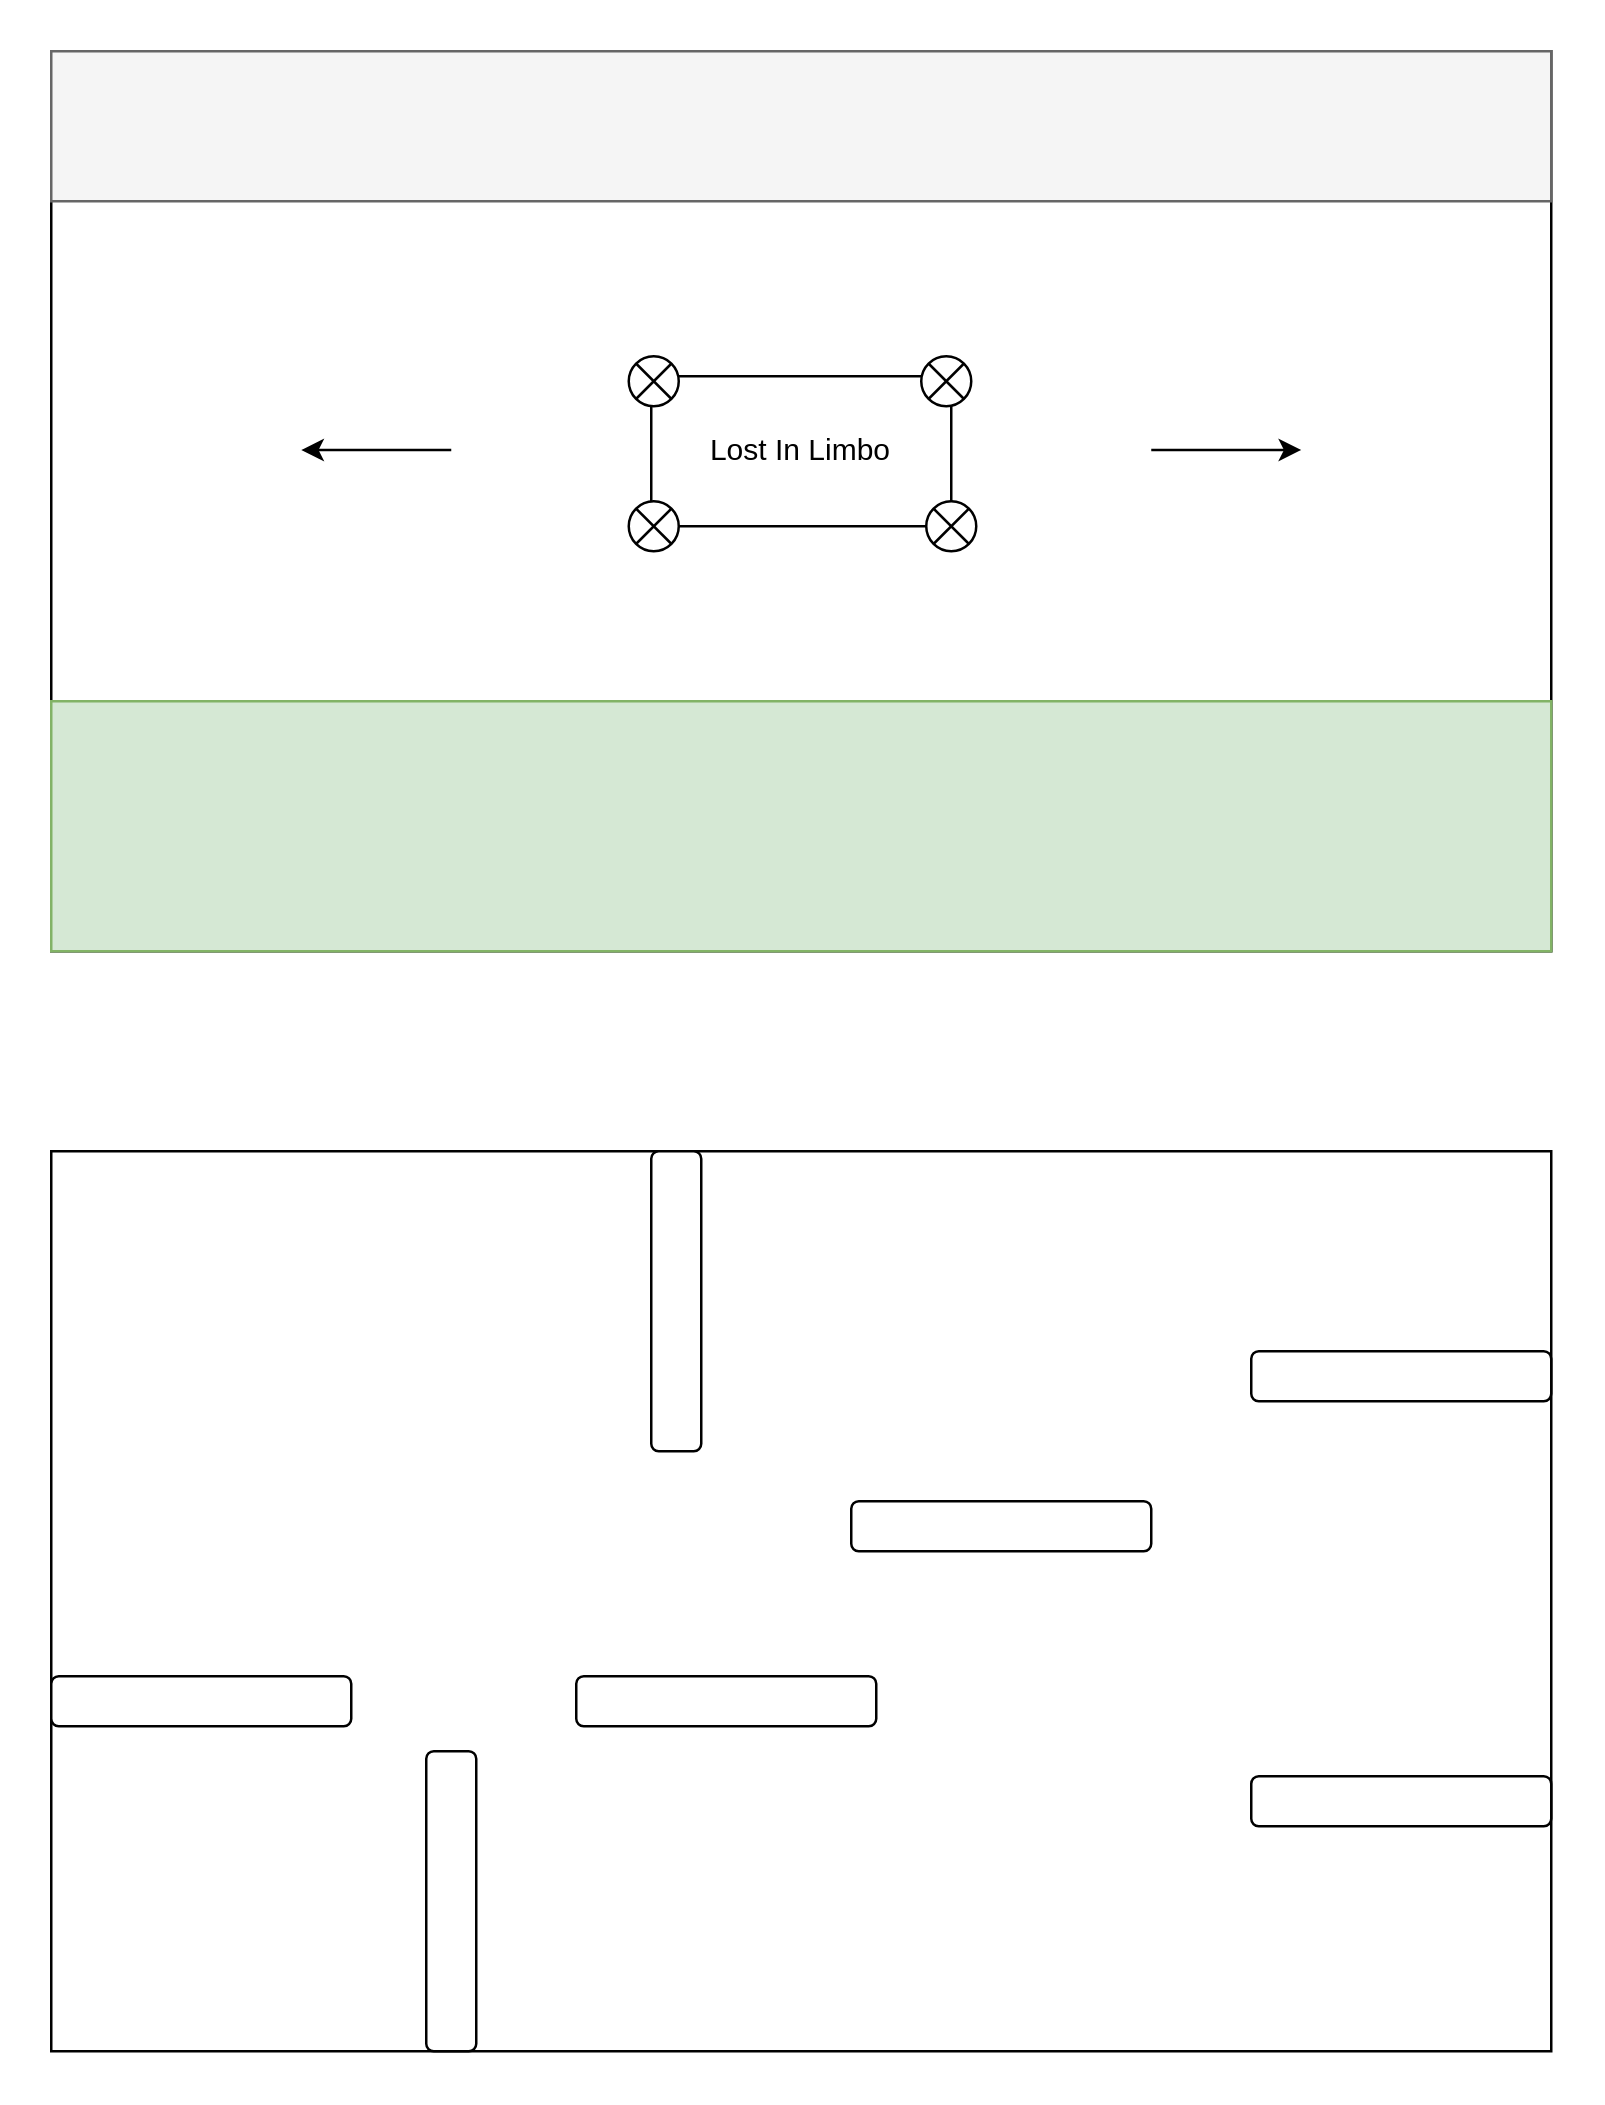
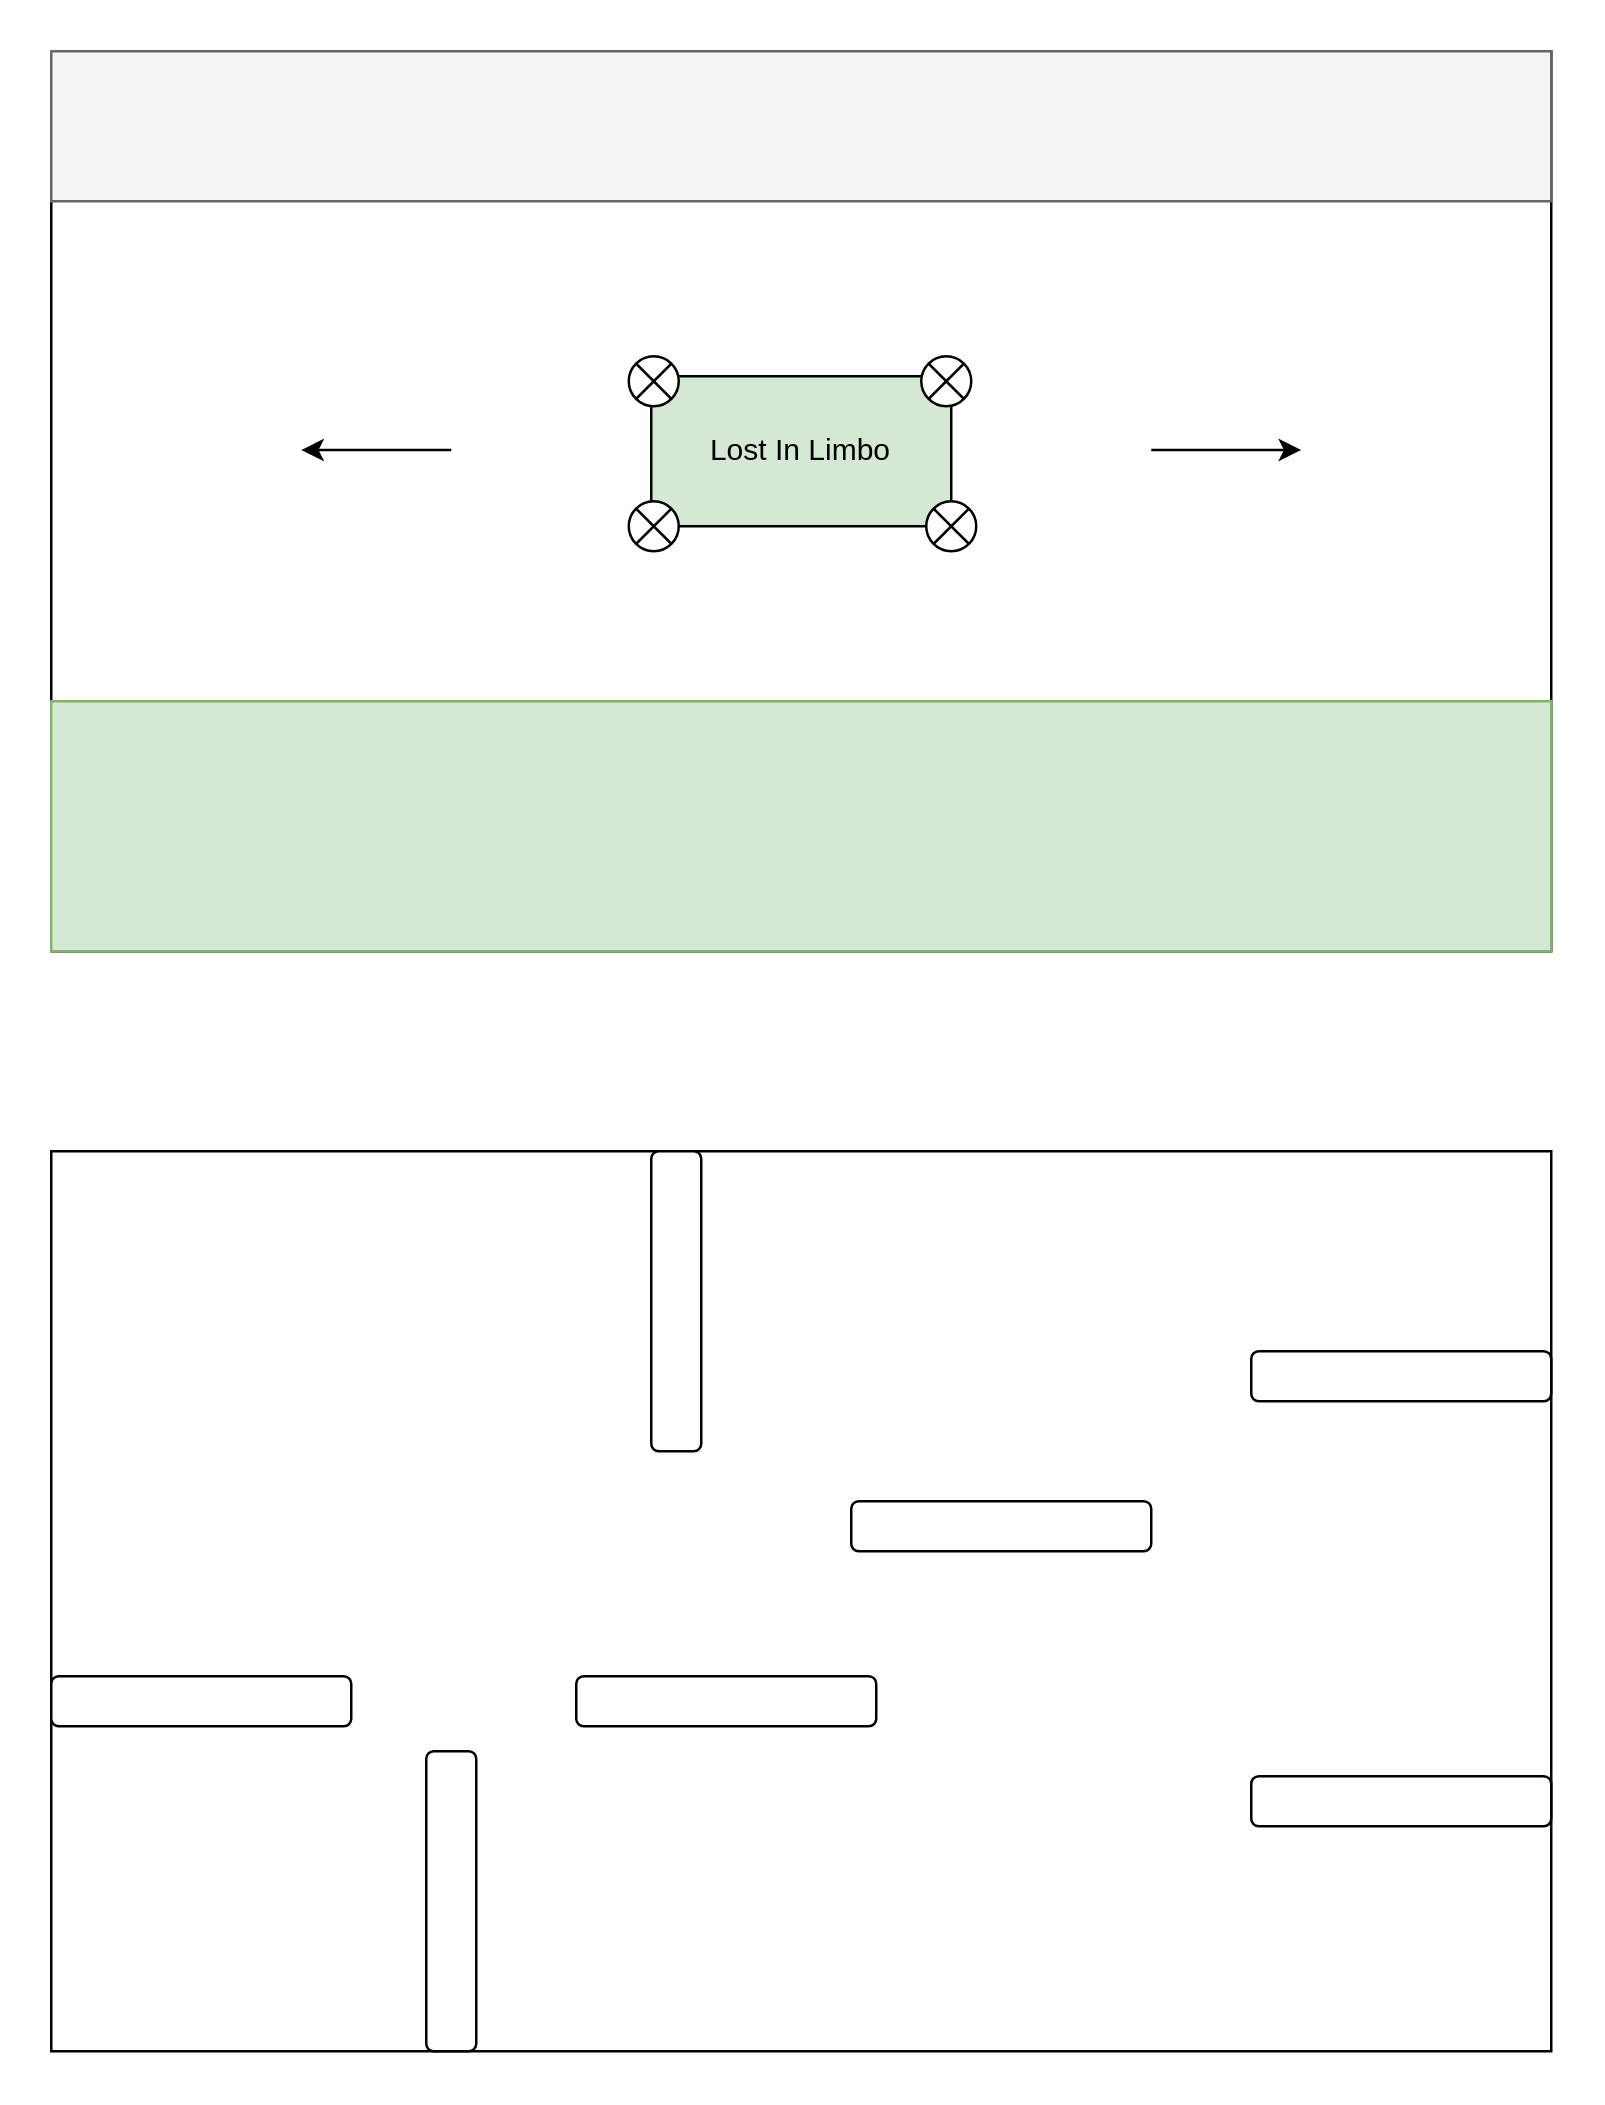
  <mxCell id="0" />
  <mxCell id="1" parent="0" />
  <mxCell id="2" value="" style="rounded=0;whiteSpace=wrap;html=1;" parent="1" vertex="1"><mxGeometry x="20" y="20" width="600" height="360" as="geometry" /></mxCell>
  <mxCell id="3" value="" style="rounded=0;whiteSpace=wrap;html=1;fillColor=#f5f5f5;fontColor=#333333;strokeColor=#666666;" parent="1" vertex="1"><mxGeometry x="20" y="20" width="600" height="60" as="geometry" /></mxCell>
  <mxCell id="4" value="" style="rounded=0;whiteSpace=wrap;html=1;fillColor=#d5e8d4;strokeColor=#82b366;" parent="1" vertex="1"><mxGeometry x="20" y="280" width="600" height="100" as="geometry" /></mxCell>
  <mxCell id="5" value="" style="rounded=0;whiteSpace=wrap;html=1;" parent="1" vertex="1"><mxGeometry x="20" y="460" width="600" height="360" as="geometry" /></mxCell>
  <mxCell id="6" value="" style="rounded=1;whiteSpace=wrap;html=1;" parent="1" vertex="1"><mxGeometry x="20" y="670" width="120" height="20" as="geometry" /></mxCell>
  <mxCell id="7" value="" style="rounded=1;whiteSpace=wrap;html=1;rotation=90;" parent="1" vertex="1"><mxGeometry x="120" y="750" width="120" height="20" as="geometry" /></mxCell>
  <mxCell id="8" value="" style="rounded=1;whiteSpace=wrap;html=1;" parent="1" vertex="1"><mxGeometry x="500" y="710" width="120" height="20" as="geometry" /></mxCell>
  <mxCell id="9" value="" style="rounded=1;whiteSpace=wrap;html=1;" parent="1" vertex="1"><mxGeometry x="230" y="670" width="120" height="20" as="geometry" /></mxCell>
  <mxCell id="10" value="" style="rounded=1;whiteSpace=wrap;html=1;rotation=90;" parent="1" vertex="1"><mxGeometry x="210" y="510" width="120" height="20" as="geometry" /></mxCell>
  <mxCell id="11" value="" style="rounded=1;whiteSpace=wrap;html=1;" parent="1" vertex="1"><mxGeometry x="340" y="600" width="120" height="20" as="geometry" /></mxCell>
  <mxCell id="12" value="" style="rounded=1;whiteSpace=wrap;html=1;" parent="1" vertex="1"><mxGeometry x="500" y="540" width="120" height="20" as="geometry" /></mxCell>
- <mxCell id="13" value="Lost In Limbo" style="rounded=1;whiteSpace=wrap;html=1;" parent="1" vertex="1"><mxGeometry x="260" y="150" width="120" height="60" as="geometry" /></mxCell>
+ <mxCell id="13" value="Lost In Limbo" style="rounded=1;whiteSpace=wrap;html=1;fillColor=#d5e8d4;" parent="1" vertex="1"><mxGeometry x="260" y="150" width="120" height="60" as="geometry" /></mxCell>
  <mxCell id="14" value="" style="shape=sumEllipse;perimeter=ellipsePerimeter;whiteSpace=wrap;html=1;backgroundOutline=1;" parent="1" vertex="1"><mxGeometry x="251" y="142" width="20" height="20" as="geometry" /></mxCell>
  <mxCell id="15" value="" style="shape=sumEllipse;perimeter=ellipsePerimeter;whiteSpace=wrap;html=1;backgroundOutline=1;" parent="1" vertex="1"><mxGeometry x="251" y="200" width="20" height="20" as="geometry" /></mxCell>
  <mxCell id="16" value="" style="shape=sumEllipse;perimeter=ellipsePerimeter;whiteSpace=wrap;html=1;backgroundOutline=1;" parent="1" vertex="1"><mxGeometry x="370" y="200" width="20" height="20" as="geometry" /></mxCell>
  <mxCell id="17" value="" style="shape=sumEllipse;perimeter=ellipsePerimeter;whiteSpace=wrap;html=1;backgroundOutline=1;" parent="1" vertex="1"><mxGeometry x="368" y="142" width="20" height="20" as="geometry" /></mxCell>
  <mxCell id="18" value="" style="endArrow=classic;html=1;rounded=0;endFill=1;" parent="1" edge="1"><mxGeometry width="50" height="50" relative="1" as="geometry"><mxPoint x="460" y="179.5" as="sourcePoint" /><mxPoint x="520" y="179.5" as="targetPoint" /></mxGeometry></mxCell>
  <mxCell id="19" value="" style="endArrow=classic;html=1;rounded=0;endFill=1;" parent="1" edge="1"><mxGeometry width="50" height="50" relative="1" as="geometry"><mxPoint x="180" y="179.5" as="sourcePoint" /><mxPoint x="120" y="179.5" as="targetPoint" /></mxGeometry></mxCell>
